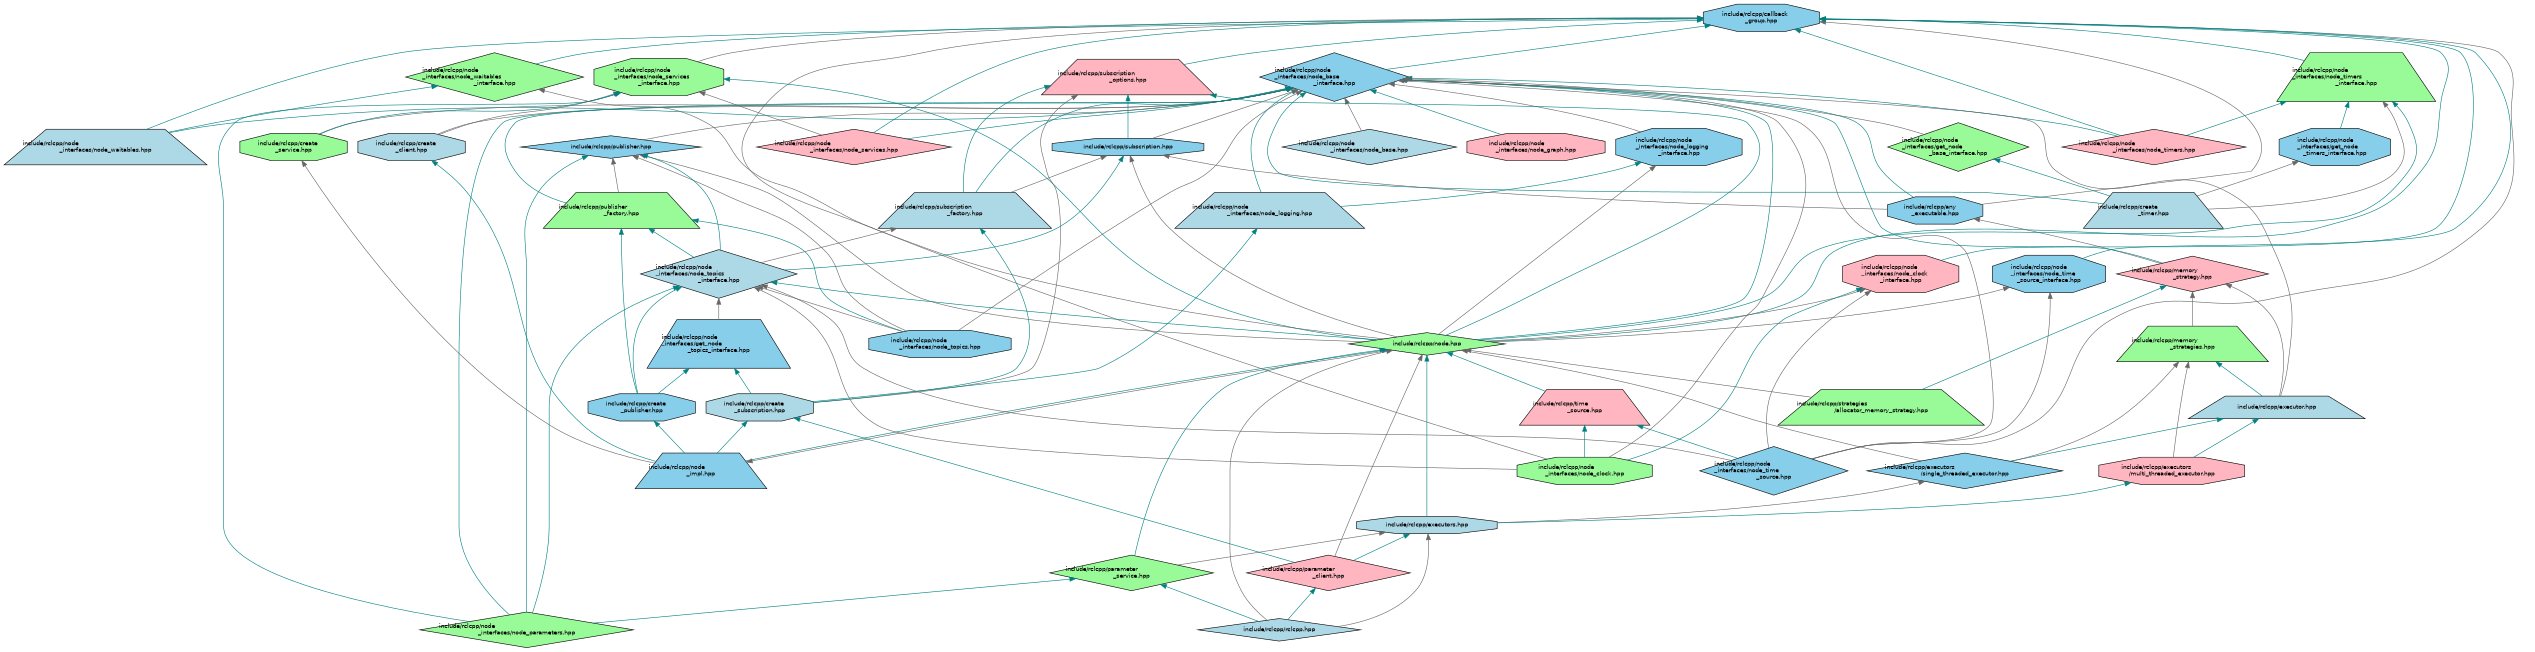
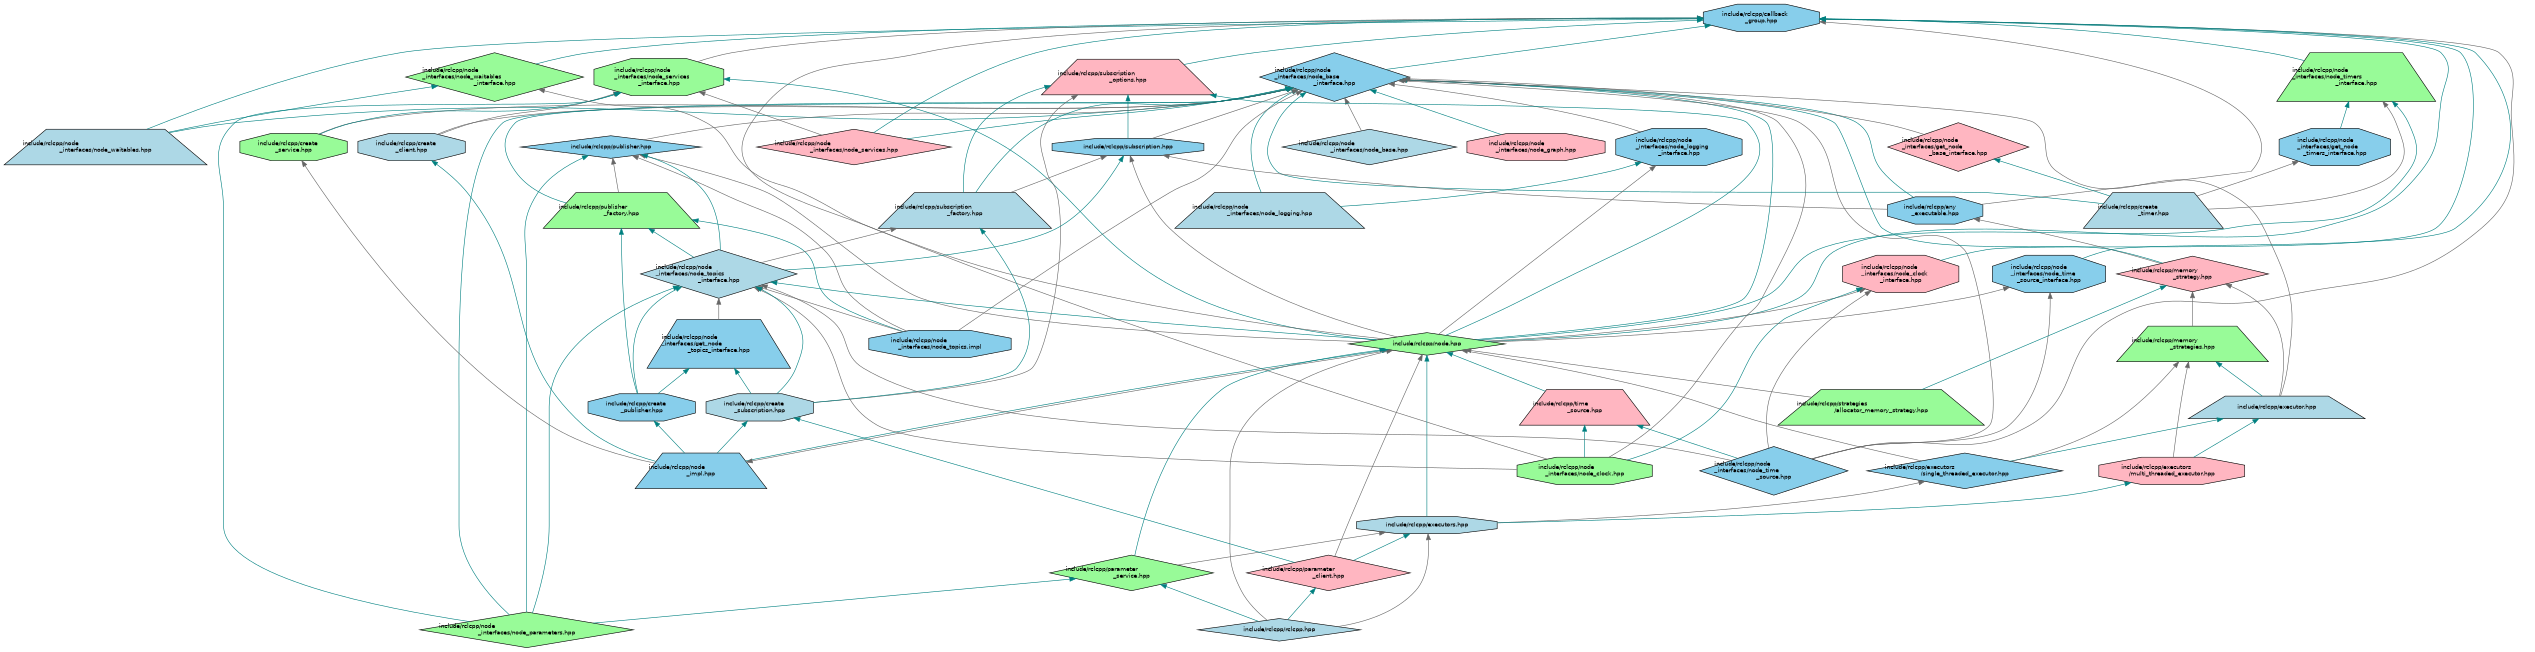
  digraph {
    node [color=black fillcolor=skyblue fontname=Helvetica fontsize=10 shape=octagon style=filled]
    edge [color=teal dir=back fontname=Helvetica fontsize=10 labelfontname=Helvetica labelfontsize=10 style=solid]
    n1 [fontcolor=black height=0.2 label="include/rclcpp/callback\l_group.hpp" width=0.4]
    n2 [height=0.2 label="include/rclcpp/any\l_executable.hpp" width=0.4]
    n3 [fillcolor=palegreen height=0.2 label="include/rclcpp/node.hpp" shape=diamond width=0.4]
    n4 [fillcolor=palegreen height=0.2 label="include/rclcpp/node\l_interfaces/node_clock.hpp" width=0.4]
    n5 [height=0.2 label="include/rclcpp/node\l_interfaces/node_time\l_source.hpp" shape=diamond width=0.4]
    n6 [height=0.2 label="include/rclcpp/node\l_interfaces/node_base\l_interface.hpp" shape=diamond width=0.4]
    n7 [fillcolor=lightpink height=0.2 label="include/rclcpp/node\l_interfaces/node_services.hpp" shape=diamond width=0.4]
-   n8 [fillcolor=lightpink height=0.2 label="include/rclcpp/node\l_interfaces/node_timers.hpp" shape=diamond width=0.4]
    n9 [fillcolor=lightblue height=0.2 label="include/rclcpp/node\l_interfaces/node_waitables.hpp" shape=trapezium width=0.4]
    n10 [fillcolor=lightpink height=0.2 label="include/rclcpp/node\l_interfaces/node_clock\l_interface.hpp" width=0.4]
    n11 [fillcolor=palegreen height=0.2 label="include/rclcpp/node\l_interfaces/node_services\l_interface.hpp" width=0.4]
    n12 [height=0.2 label="include/rclcpp/node\l_interfaces/node_time\l_source_interface.hpp" width=0.4]
    n13 [fillcolor=palegreen height=0.2 label="include/rclcpp/node\l_interfaces/node_timers\l_interface.hpp" shape=trapezium width=0.4]
    n14 [fillcolor=palegreen height=0.2 label="include/rclcpp/node\l_interfaces/node_waitables\l_interface.hpp" shape=diamond width=0.4]
    n15 [fillcolor=lightpink height=0.2 label="include/rclcpp/subscription\l_options.hpp" shape=trapezium width=0.4]
    n16 [fillcolor=lightpink height=0.2 label="include/rclcpp/memory\l_strategy.hpp" shape=diamond width=0.4]
    n17 [fillcolor=palegreen height=0.2 label="include/rclcpp/strategies\l/allocator_memory_strategy.hpp" shape=trapezium width=0.4]
    n18 [height=0.2 label="include/rclcpp/executors\l/single_threaded_executor.hpp" shape=diamond width=0.4]
    n19 [fillcolor=lightblue height=0.2 label="include/rclcpp/executors.hpp" width=0.4]
    n20 [fillcolor=lightpink height=0.2 label="include/rclcpp/parameter\l_client.hpp" shape=diamond width=0.4]
    n21 [fillcolor=lightblue height=0.2 label="include/rclcpp/rclcpp.hpp" shape=diamond width=0.4]
    n22 [fillcolor=palegreen height=0.2 label="include/rclcpp/parameter\l_service.hpp" shape=diamond width=0.4]
    n23 [height=0.2 label="include/rclcpp/node\l_impl.hpp" shape=trapezium width=0.4]
    n24 [fillcolor=lightpink height=0.2 label="include/rclcpp/time\l_source.hpp" shape=trapezium width=0.4]
    n25 [fillcolor=lightblue height=0.2 label="include/rclcpp/executor.hpp" shape=trapezium width=0.4]
    n26 [fillcolor=palegreen height=0.2 label="include/rclcpp/node\l_interfaces/node_parameters.hpp" shape=diamond width=0.4]
    n27 [fillcolor=lightblue height=0.2 label="include/rclcpp/create\l_client.hpp" width=0.4]
    n28 [fillcolor=palegreen height=0.2 label="include/rclcpp/create\l_service.hpp" width=0.4]
    n29 [fillcolor=lightblue height=0.2 label="include/rclcpp/create\l_timer.hpp" shape=trapezium width=0.4]
-   n30 [fillcolor=palegreen height=0.2 label="include/rclcpp/node\l_interfaces/get_node\l_base_interface.hpp" shape=diamond width=0.4]
+   n30 [fillcolor=lightpink height=0.2 label="include/rclcpp/node\l_interfaces/get_node\l_base_interface.hpp" shape=diamond width=0.4]
    n31 [fillcolor=lightblue height=0.2 label="include/rclcpp/node\l_interfaces/node_base.hpp" shape=diamond width=0.4]
    n32 [fillcolor=lightpink height=0.2 label="include/rclcpp/node\l_interfaces/node_graph.hpp" width=0.4]
    n33 [fillcolor=lightblue height=0.2 label="include/rclcpp/node\l_interfaces/node_logging.hpp" shape=trapezium width=0.4]
    n34 [height=0.2 label="include/rclcpp/node\l_interfaces/node_logging\l_interface.hpp" width=0.4]
-   n35 [height=0.2 label="include/rclcpp/node\l_interfaces/node_topics.hpp" width=0.4]
+   n35 [height=0.2 label="include/rclcpp/node\l_interfaces/node_topics.impl" width=0.4]
    n36 [height=0.2 label="include/rclcpp/publisher.hpp" shape=diamond width=0.4]
    n37 [fillcolor=palegreen height=0.2 label="include/rclcpp/publisher\l_factory.hpp" shape=trapezium width=0.4]
    n38 [height=0.2 label="include/rclcpp/subscription.hpp" width=0.4]
    n39 [fillcolor=lightblue height=0.2 label="include/rclcpp/subscription\l_factory.hpp" shape=trapezium width=0.4]
    n40 [height=0.2 label="include/rclcpp/node\l_interfaces/get_node\l_timers_interface.hpp" width=0.4]
    n41 [fillcolor=lightblue height=0.2 label="include/rclcpp/create\l_subscription.hpp" width=0.4]
    n42 [fillcolor=palegreen height=0.2 label="include/rclcpp/memory\l_strategies.hpp" shape=trapezium width=0.4]
    n43 [fillcolor=lightpink height=0.2 label="include/rclcpp/executors\l/multi_threaded_executor.hpp" width=0.4]
    n44 [fillcolor=lightblue height=0.2 label="include/rclcpp/node\l_interfaces/node_topics\l_interface.hpp" shape=diamond width=0.4]
    n45 [height=0.2 label="include/rclcpp/create\l_publisher.hpp" width=0.4]
    n46 [height=0.2 label="include/rclcpp/node\l_interfaces/get_node\l_topics_interface.hpp" shape=trapezium width=0.4]
    n1 -> n2 [color=gray40]
    n1 -> n3
    n1 -> n4 [color=gray40]
    n1 -> n5 [color=gray40]
    n1 -> n6
    n1 -> n7
-   n1 -> n8
    n1 -> n9
    n1 -> n10
    n1 -> n11 [color=gray40]
    n1 -> n12
    n1 -> n13
    n1 -> n14
    n1 -> n15
    n2 -> n16 [color=gray40]
    n3 -> n17 [color=gray40]
    n3 -> n18 [color=gray40]
    n3 -> n19
    n3 -> n20 [color=gray40]
    n3 -> n21 [color=gray40]
    n3 -> n22
    n3 -> n23
    n3 -> n24
    n6 -> n2
    n6 -> n3
    n6 -> n4 [color=gray40]
    n6 -> n5 [color=gray40]
    n6 -> n7
-   n6 -> n8
    n6 -> n9
    n6 -> n16
    n6 -> n25 [color=gray40]
    n6 -> n26
    n6 -> n27 [color=gray40]
    n6 -> n28 [color=gray40]
    n6 -> n29
    n6 -> n30 [color=gray40]
    n6 -> n31 [color=gray40]
    n6 -> n32
    n6 -> n33
    n6 -> n34 [color=gray40]
    n6 -> n35 [color=gray40]
    n6 -> n36 [color=gray40]
    n6 -> n37
    n6 -> n38 [color=gray40]
    n6 -> n39
    n10 -> n3 [color=gray40]
    n10 -> n4
    n10 -> n5 [color=gray40]
    n11 -> n3
    n11 -> n7 [color=gray40]
    n11 -> n26
    n11 -> n27 [color=gray40]
    n11 -> n28
    n12 -> n3 [color=gray40]
    n12 -> n5 [color=gray40]
    n13 -> n3
-   n13 -> n8
    n13 -> n29 [color=gray40]
    n13 -> n40
    n14 -> n3 [color=gray40]
    n14 -> n9
    n15 -> n3
    n15 -> n38
    n15 -> n39
    n15 -> n41 [color=gray40]
    n16 -> n17
    n16 -> n25 [color=gray40]
    n16 -> n42 [color=gray40]
    n18 -> n19 [color=gray40]
    n19 -> n20
    n19 -> n21 [color=gray40]
    n19 -> n22 [color=gray40]
    n20 -> n21
    n22 -> n21
    n22 -> n26
    n23 -> n3 [color=gray40]
    n24 -> n4
    n24 -> n5
    n25 -> n18
    n25 -> n43
    n27 -> n23
    n28 -> n23 [color=gray40]
    n30 -> n29
    n34 -> n3 [color=gray40]
    n34 -> n33
    n36 -> n3 [color=gray40]
    n36 -> n26
    n36 -> n35 [color=gray40]
    n36 -> n37 [color=gray40]
    n36 -> n44
    n37 -> n35
    n37 -> n44
    n37 -> n45
    n38 -> n2 [color=gray40]
    n38 -> n3 [color=gray40]
    n38 -> n39 [color=gray40]
    n38 -> n44
    n39 -> n41
    n39 -> n44 [color=gray40]
    n40 -> n29 [color=gray40]
    n41 -> n20
    n41 -> n23
    n42 -> n18 [color=gray40]
    n42 -> n25
    n42 -> n43 [color=gray40]
    n43 -> n19
    n44 -> n3
    n44 -> n4 [color=gray40]
    n44 -> n5 [color=gray40]
    n44 -> n26
    n44 -> n35 [color=gray40]
-   n33 -> n41
+   n44 -> n41
    n44 -> n45
    n44 -> n46 [color=gray40]
    n45 -> n23
    n46 -> n41
    n46 -> n45
  }
